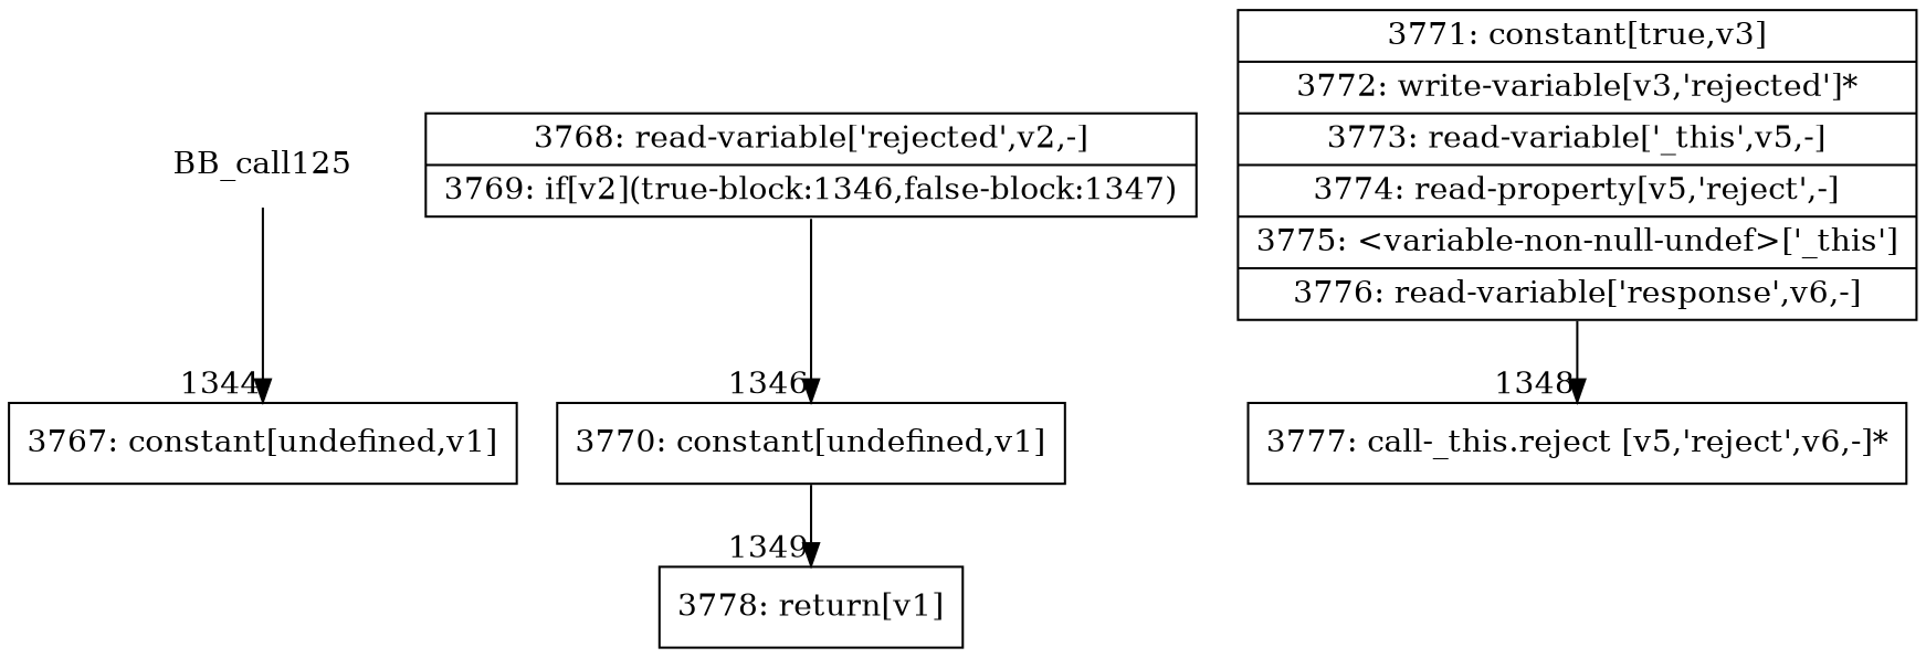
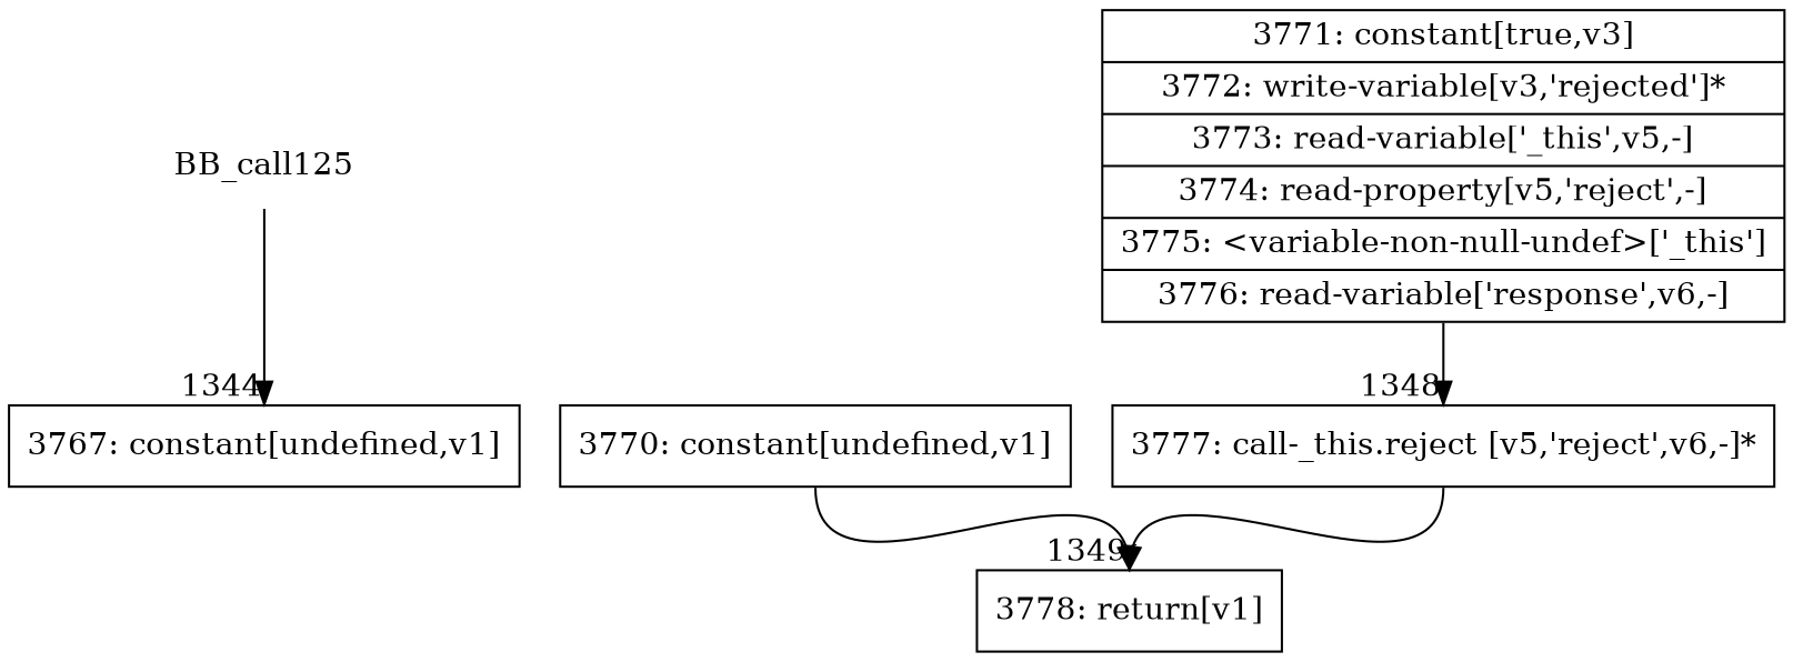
  digraph {
    rankdir=TD
    node [shape=record]
    edge [headport=n tailport=s]
    n1 [label=BB_call125 shape=none]
    n2 [label="{3767: constant[undefined,v1]}"]
-   n3 [label="{3768: read-variable['rejected',v2,-]|3769: if[v2](true-block:1346,false-block:1347)}"]
    n4 [label="{3770: constant[undefined,v1]}"]
    n5 [label="{3778: return[v1]}"]
    n6 [label="{3771: constant[true,v3]|3772: write-variable[v3,'rejected']*|3773: read-variable['_this',v5,-]|3774: read-property[v5,'reject',-]|3775: \<variable-non-null-undef\>['_this']|3776: read-variable['response',v6,-]}"]
    n7 [label="{3777: call-_this.reject [v5,'reject',v6,-]*}"]
    n1 -> n2 [headlabel="    1344"]
-   n3 -> n4 [headlabel="      1346"]
    n4 -> n5 [headlabel="      1349"]
    n6 -> n7 [headlabel="      1348"]
+   n7 -> n5
  }
